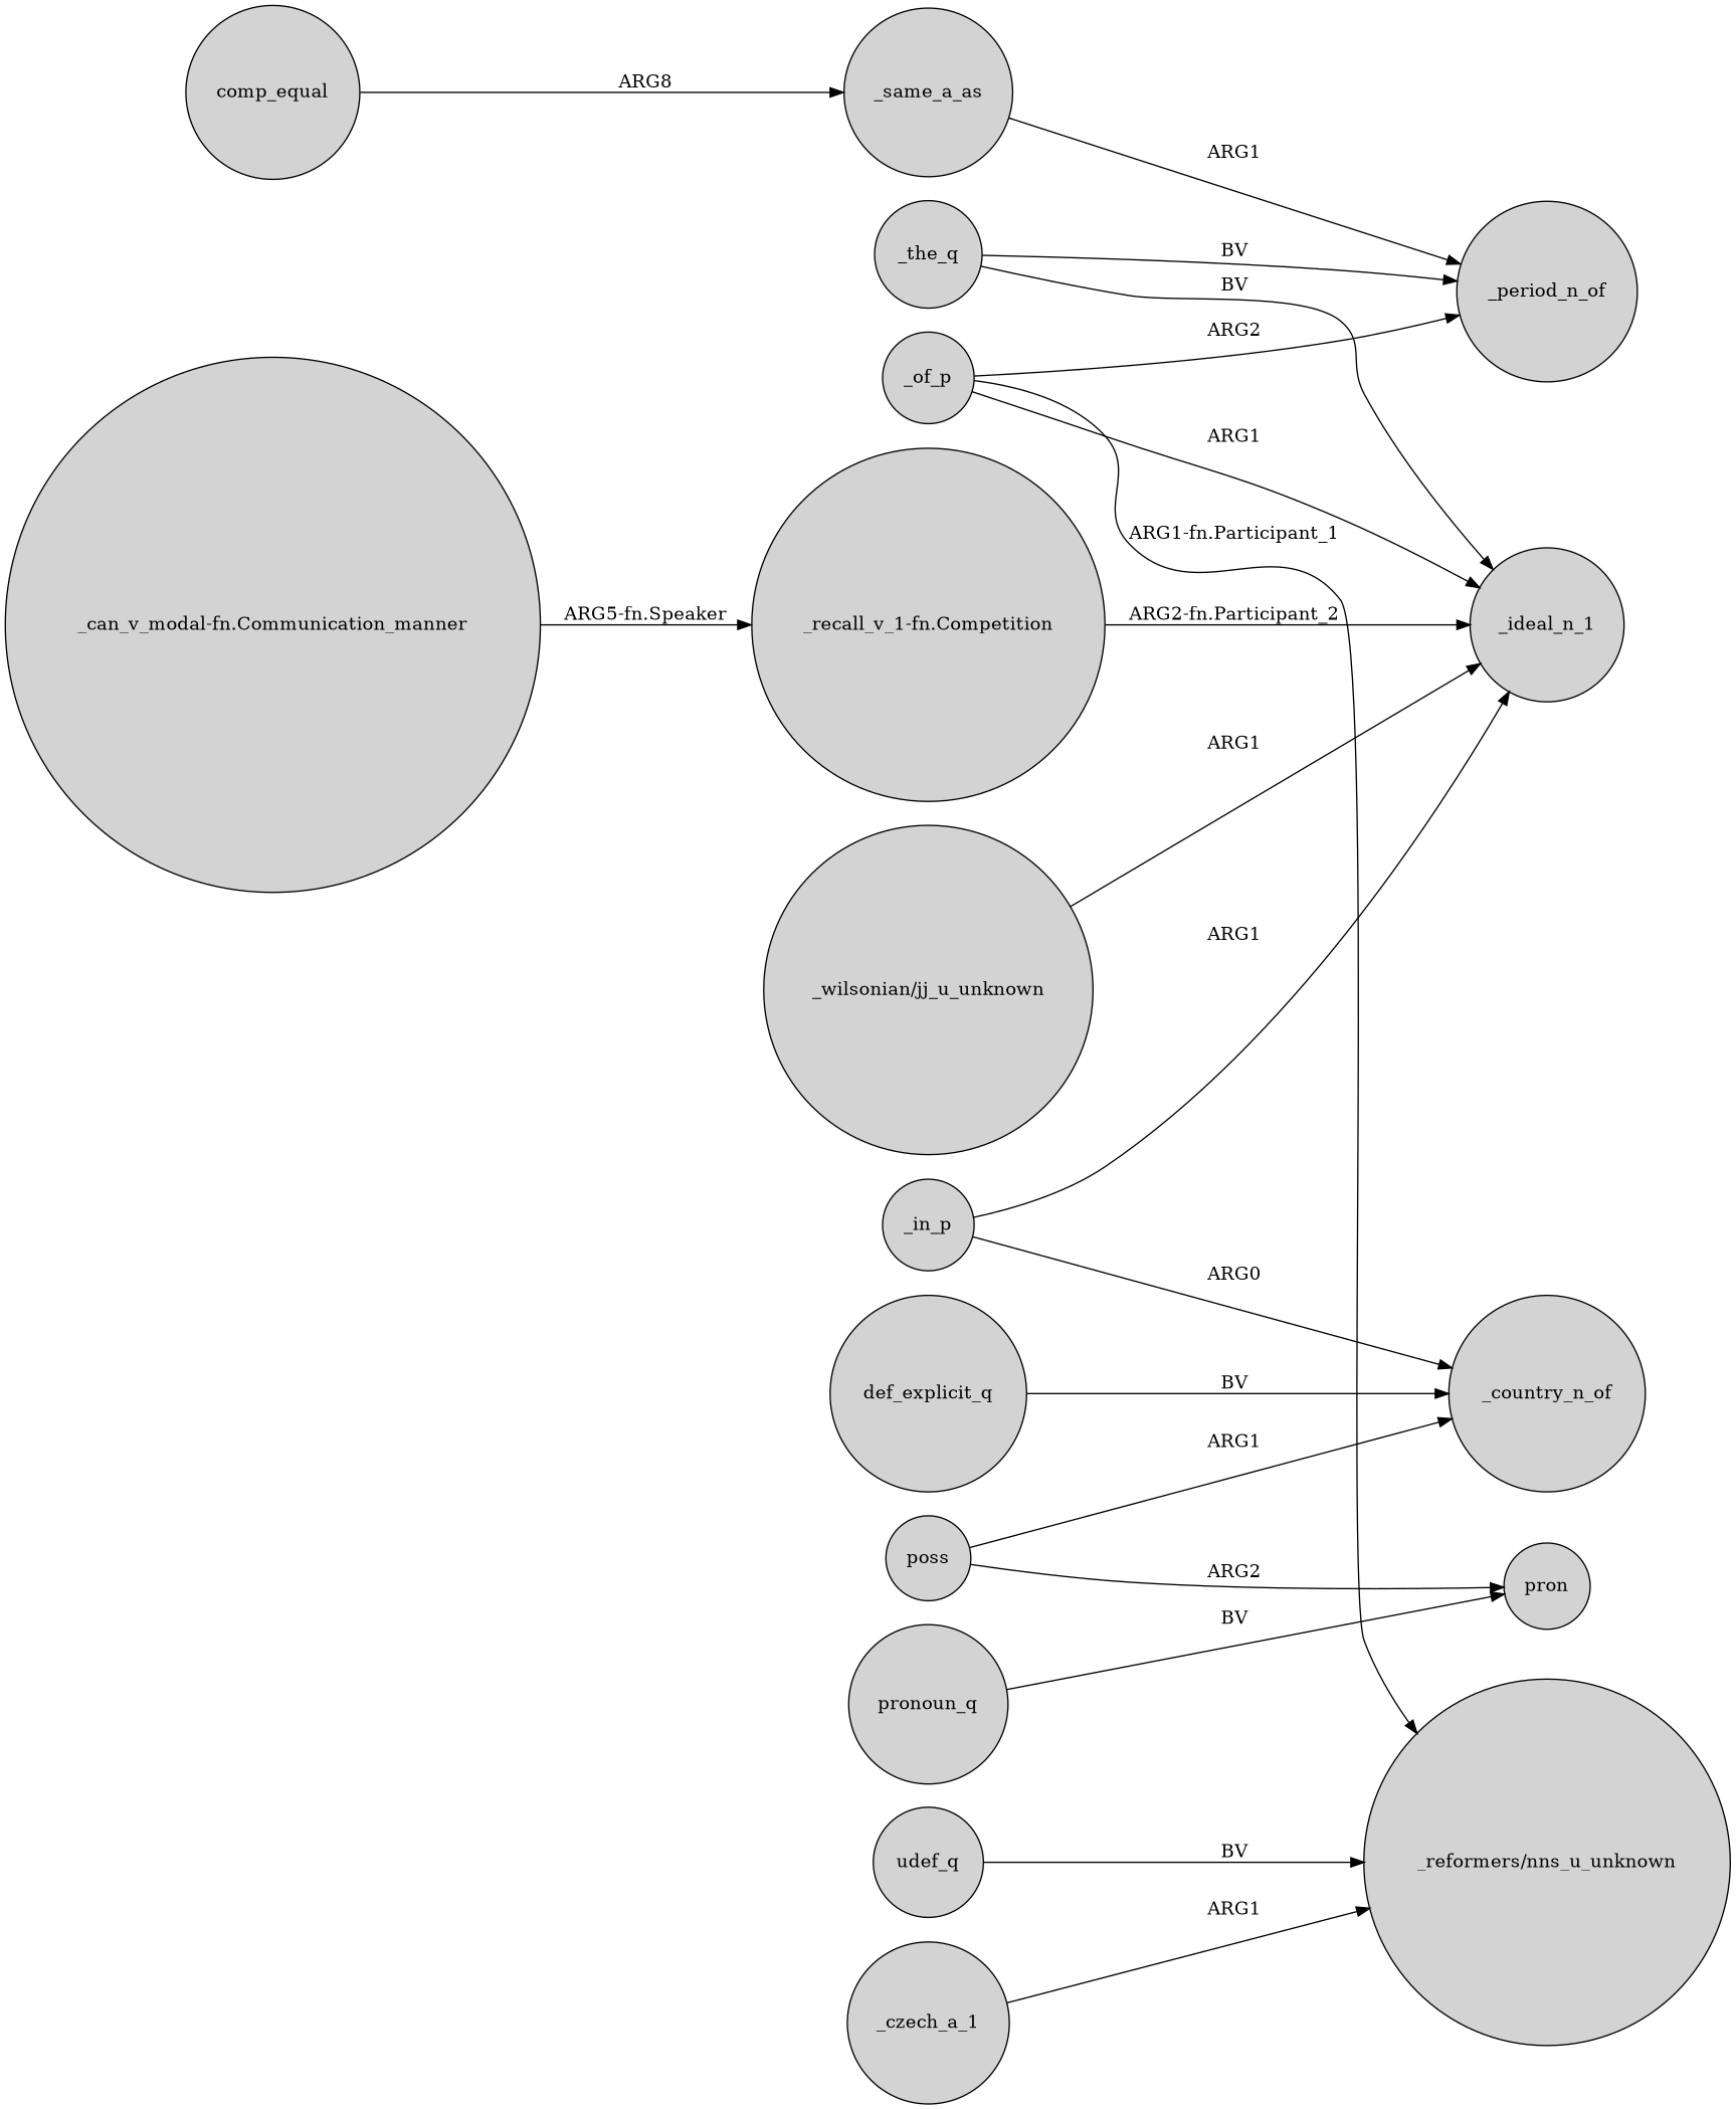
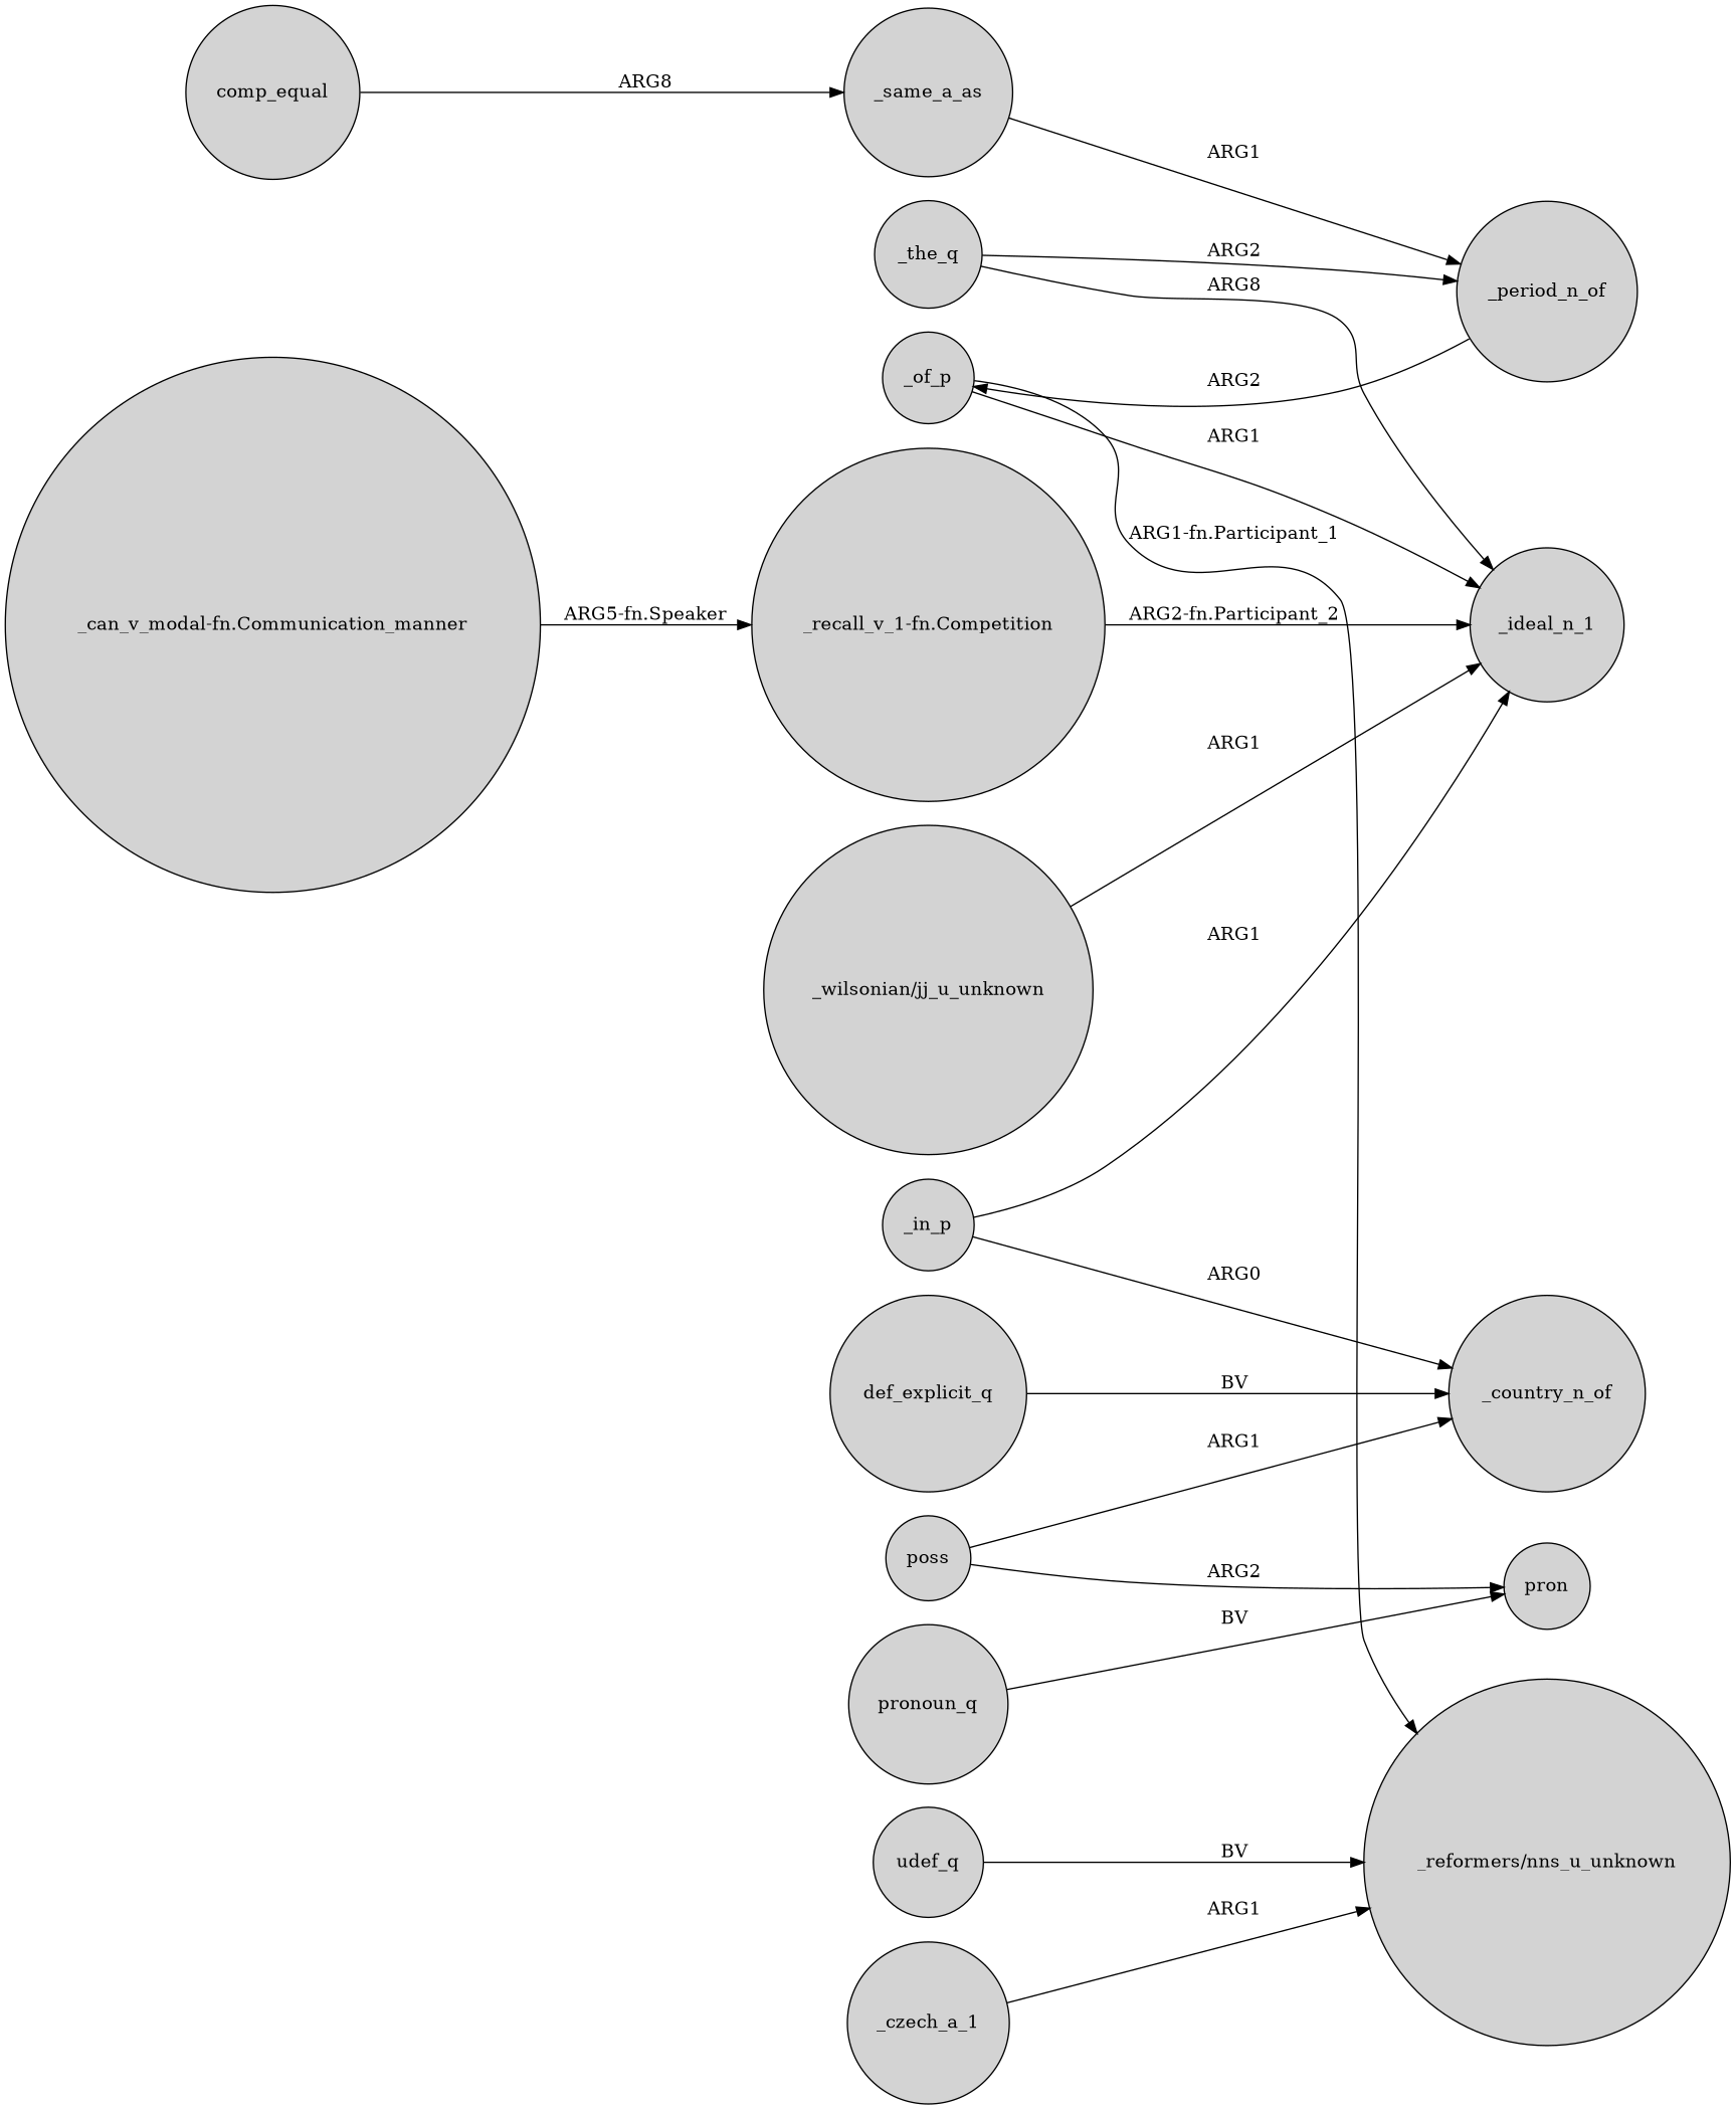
  digraph {
    rankdir=LR
    node [shape=circle style=filled]
    _of_p
    _period_n_of
    _ideal_n_1
    "_reformers/nns_u_unknown"
    udef_q
    _czech_a_1
    _same_a_as
    "_recall_v_1-fn.Competition"
    _the_q
    "_can_v_modal-fn.Communication_manner"
    poss
    pron
    _country_n_of
    def_explicit_q
    comp_equal
    _in_p
    pronoun_q
    "_wilsonian/jj_u_unknown"
-   _of_p -> _period_n_of [label=ARG2]
+   _period_n_of -> _of_p [label=ARG2]
    _of_p -> _ideal_n_1 [label=ARG1]
    _of_p -> "_reformers/nns_u_unknown" [label="ARG1-fn.Participant_1"]
    udef_q -> "_reformers/nns_u_unknown" [label=BV]
    _czech_a_1 -> "_reformers/nns_u_unknown" [label=ARG1]
    _same_a_as -> _period_n_of [label=ARG1]
    "_recall_v_1-fn.Competition" -> _ideal_n_1 [label="ARG2-fn.Participant_2"]
-   _the_q -> _period_n_of [label=BV]
-   _the_q -> _ideal_n_1 [label=BV]
+   _the_q -> _period_n_of [label=ARG2]
+   _the_q -> _ideal_n_1 [label=ARG8]
    "_can_v_modal-fn.Communication_manner" -> "_recall_v_1-fn.Competition" [label="ARG5-fn.Speaker"]
    poss -> pron [label=ARG2]
    poss -> _country_n_of [label=ARG1]
    def_explicit_q -> _country_n_of [label=BV]
    comp_equal -> _same_a_as [label=ARG8]
    _in_p -> _ideal_n_1 [label=ARG1]
    _in_p -> _country_n_of [label=ARG0]
    pronoun_q -> pron [label=BV]
    "_wilsonian/jj_u_unknown" -> _ideal_n_1 [label=ARG1]
  }
